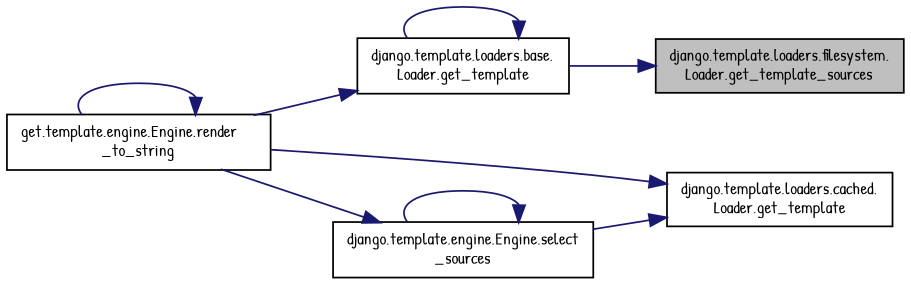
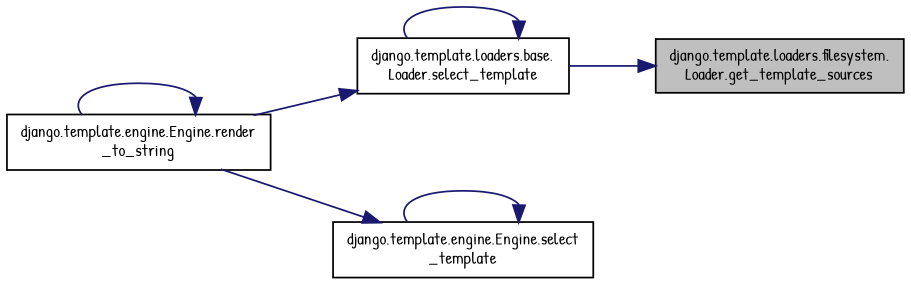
  digraph {
    fontname="Patrick Hand"
    rankdir=RL
    node [color=black fillcolor=white fontname="Patrick Hand" fontsize=10 shape=record style=filled]
    edge [color=midnightblue dir=back fontname="Patrick Hand" fontsize=10 labelfontname=Helvetica labelfontsize=10 style=solid]
    n1 [fillcolor=grey75 fontcolor=black height=0.2 label="django.template.loaders.filesystem.\lLoader.get_template_sources" width=0.4]
-   n2 [height=0.2 label="django.template.loaders.base.\lLoader.get_template" width=0.4]
-   n3 [height=0.2 label="get.template.engine.Engine.render\l_to_string" width=0.4]
-   n4 [height=0.2 label="django.template.loaders.cached.\lLoader.get_template" width=0.4]
-   n5 [height=0.2 label="django.template.engine.Engine.select\l_sources" width=0.4]
+   n2 [height=0.2 label="django.template.loaders.base.\lLoader.select_template" width=0.4]
+   n3 [height=0.2 label="django.template.engine.Engine.render\l_to_string" width=0.4]
+   n5 [height=0.2 label="django.template.engine.Engine.select\l_template" width=0.4]
    n1 -> n2
    n2 -> n2
    n2 -> n3
    n3 -> n3
-   n4 -> n3
-   n4 -> n5
    n5 -> n3
    n5 -> n5
  }
